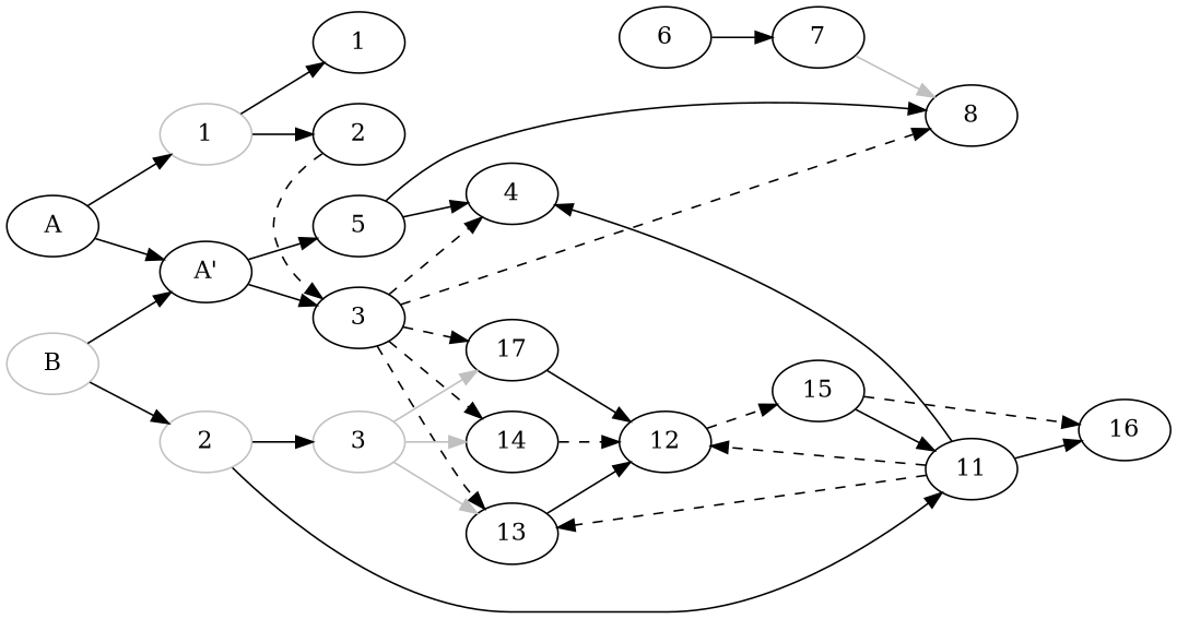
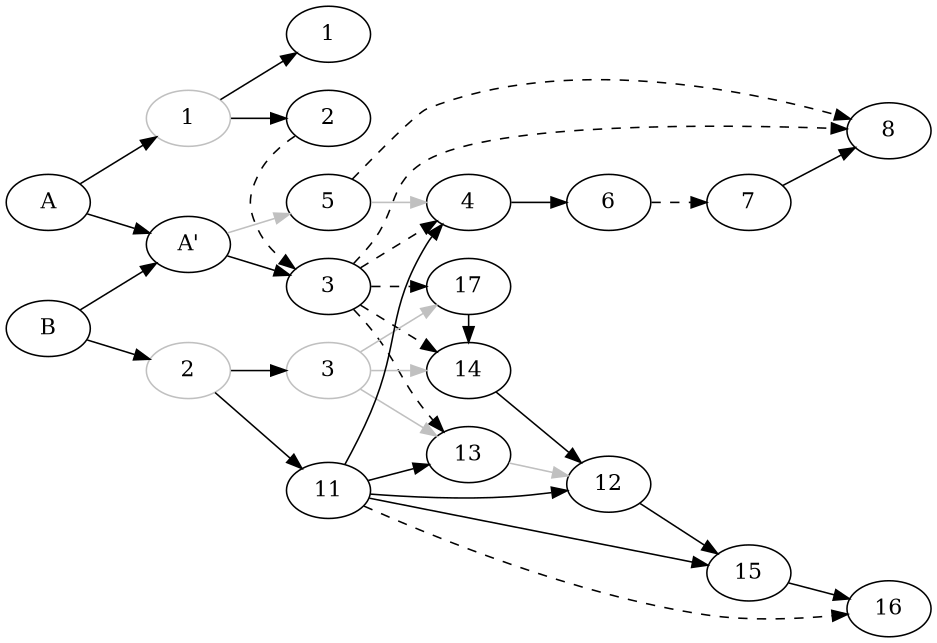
  digraph {
    rankdir=LR
    n1 [label=A]
-   n2 [label=B color=grey]
+   n2 [label=B]
    n3 [label=1]
    n4 [label=2]
    n5 [label=3]
    n6 [label=5]
    n7 [label=4]
    n8 [label=14]
    n9 [label=13]
    n10 [label=17]
    n11 [label=6]
    n12 [label=12]
    1 [color=grey]
    n14 [label="A'"]
    2 [color=grey]
    n16 [label=8]
    n17 [label=7]
    n18 [label=15]
    3 [color=grey]
    n20 [label=11]
    n21 [label=16]
    subgraph sub_1 {
      rank=same
      n1
      n2
    }
    subgraph sub_2 {
      rank=same
      n3
      n4
      n5
      n6
    }
    subgraph sub_3 {
      rank=same
      n7
      n8
      n9
      n10
    }
    subgraph sub_4 {
      rank=same
      n11
      n12
    }
    n1 -> 1
    n1 -> n14
    n2 -> n14
    n2 -> 2
    n4 -> n5 [style=dashed]
    n5 -> n7 [style=dashed]
    n5 -> n8 [style=dashed]
    n5 -> n9 [style=dashed]
    n5 -> n10 [style=dashed]
    n5 -> n16 [style=dashed]
-   n6 -> n7
-   n6 -> n16 [style=solid]
-   n8 -> n12 [style=dashed]
-   n9 -> n12
-   n10 -> n12
-   n11 -> n17
-   n12 -> n18 [style=dashed]
+   n6 -> n7 [color=grey]
+   n6 -> n16 [style=dashed]
+   n7 -> n11
+   n8 -> n12
+   n9 -> n12 [color=grey]
+   n10 -> n8
+   n11 -> n17 [style=dashed]
+   n12 -> n18
    1 -> n3
    1 -> n4
    n14 -> n5
-   n14 -> n6
+   n14 -> n6 [color=grey]
    2 -> 3
    2 -> n20
-   n17 -> n16 [color=grey]
-   n18 -> n21 [style=dashed]
+   n17 -> n16
+   n18 -> n21
    3 -> n8 [color=grey]
    3 -> n9 [color=grey]
    3 -> n10 [color=grey]
    n20 -> n7
-   n20 -> n9 [style=dashed]
-   n20 -> n12 [style=dashed]
-   n18 -> n20
-   n20 -> n21
+   n20 -> n9
+   n20 -> n12
+   n20 -> n18
+   n20 -> n21 [style=dashed]
  }
